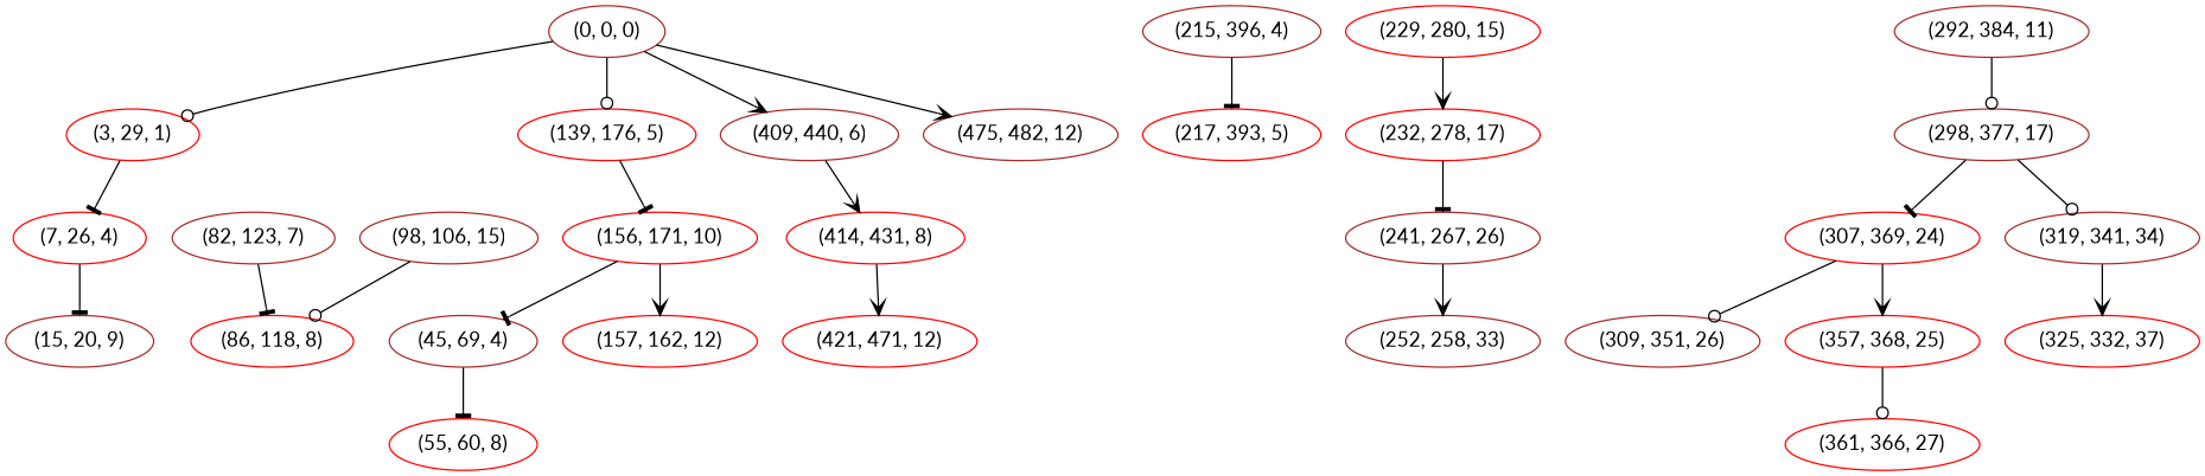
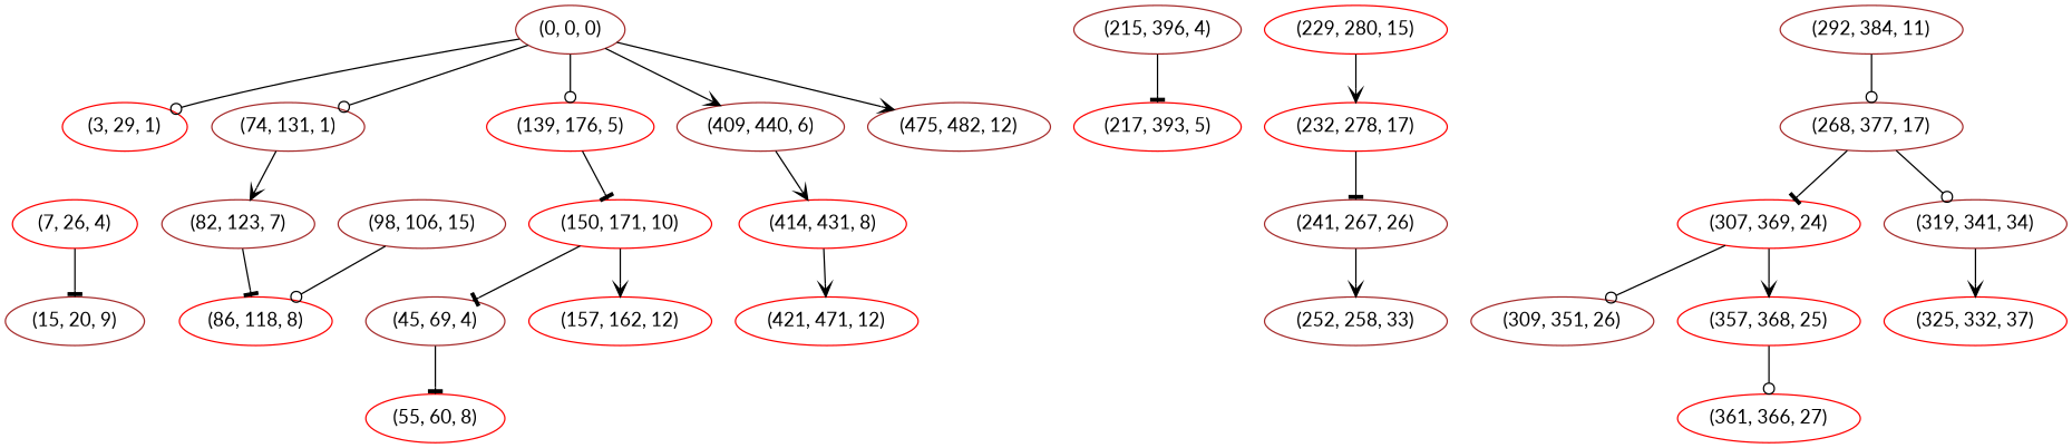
  digraph {
    fontname=Lato
    node [color=red fontname=Lato]
    edge [arrowhead=vee fontname=Lato]
    "(0, 0, 0)" [color=brown]
    "(3, 29, 1)"
+   "(74, 131, 1)" [color=brown]
    "(139, 176, 5)"
    "(409, 440, 6)" [color=brown]
    "(475, 482, 12)" [color=brown]
    "(7, 26, 4)"
    "(45, 69, 4)" [color=brown]
    "(55, 60, 8)"
    "(82, 123, 7)" [color=brown]
-   "(150, 171, 10)" [label="(156, 171, 10)"]
+   "(150, 171, 10)"
    "(215, 396, 4)" [color=brown]
    "(217, 393, 5)"
    n14 [label="(414, 431, 8)"]
    "(15, 20, 9)" [color=brown]
    "(86, 118, 8)"
    "(98, 106, 15)" [color=brown]
    "(157, 162, 12)"
    "(229, 280, 15)"
    "(232, 278, 17)"
    "(292, 384, 11)" [color=brown]
-   "(298, 377, 17)" [color=brown]
+   "(298, 377, 17)" [color=brown label="(268, 377, 17)"]
    "(241, 267, 26)" [color=brown]
    "(252, 258, 33)" [color=brown]
    "(307, 369, 24)"
    "(319, 341, 34)" [color=brown]
    "(309, 351, 26)" [color=brown]
    "(357, 368, 25)"
    "(361, 366, 27)"
    "(325, 332, 37)"
    n31 [label="(421, 471, 12)"]
    "(0, 0, 0)" -> "(3, 29, 1)" [arrowhead=odot]
+   "(0, 0, 0)" -> "(74, 131, 1)" [arrowhead=odot]
    "(0, 0, 0)" -> "(139, 176, 5)" [arrowhead=odot]
    "(0, 0, 0)" -> "(409, 440, 6)"
    "(0, 0, 0)" -> "(475, 482, 12)"
-   "(3, 29, 1)" -> "(7, 26, 4)" [arrowhead=tee]
+   "(74, 131, 1)" -> "(82, 123, 7)"
    "(139, 176, 5)" -> "(150, 171, 10)" [arrowhead=tee]
    "(409, 440, 6)" -> n14
    "(7, 26, 4)" -> "(15, 20, 9)" [arrowhead=tee]
    "(45, 69, 4)" -> "(55, 60, 8)" [arrowhead=tee]
    "(82, 123, 7)" -> "(86, 118, 8)" [arrowhead=tee]
    "(150, 171, 10)" -> "(45, 69, 4)" [arrowhead=tee]
    "(150, 171, 10)" -> "(157, 162, 12)"
    "(215, 396, 4)" -> "(217, 393, 5)" [arrowhead=tee]
    n14 -> n31
    "(98, 106, 15)" -> "(86, 118, 8)" [arrowhead=odot]
    "(229, 280, 15)" -> "(232, 278, 17)"
    "(232, 278, 17)" -> "(241, 267, 26)" [arrowhead=tee]
    "(292, 384, 11)" -> "(298, 377, 17)" [arrowhead=odot]
    "(298, 377, 17)" -> "(307, 369, 24)" [arrowhead=tee]
    "(298, 377, 17)" -> "(319, 341, 34)" [arrowhead=odot]
    "(241, 267, 26)" -> "(252, 258, 33)"
    "(307, 369, 24)" -> "(309, 351, 26)" [arrowhead=odot]
    "(307, 369, 24)" -> "(357, 368, 25)"
    "(319, 341, 34)" -> "(325, 332, 37)"
    "(357, 368, 25)" -> "(361, 366, 27)" [arrowhead=odot]
  }
